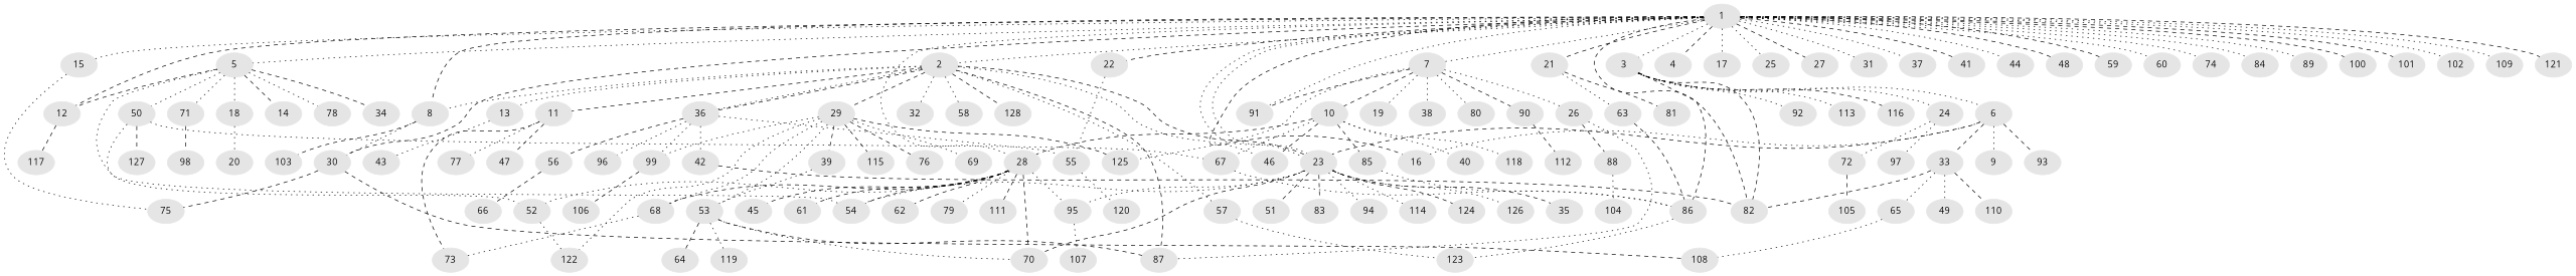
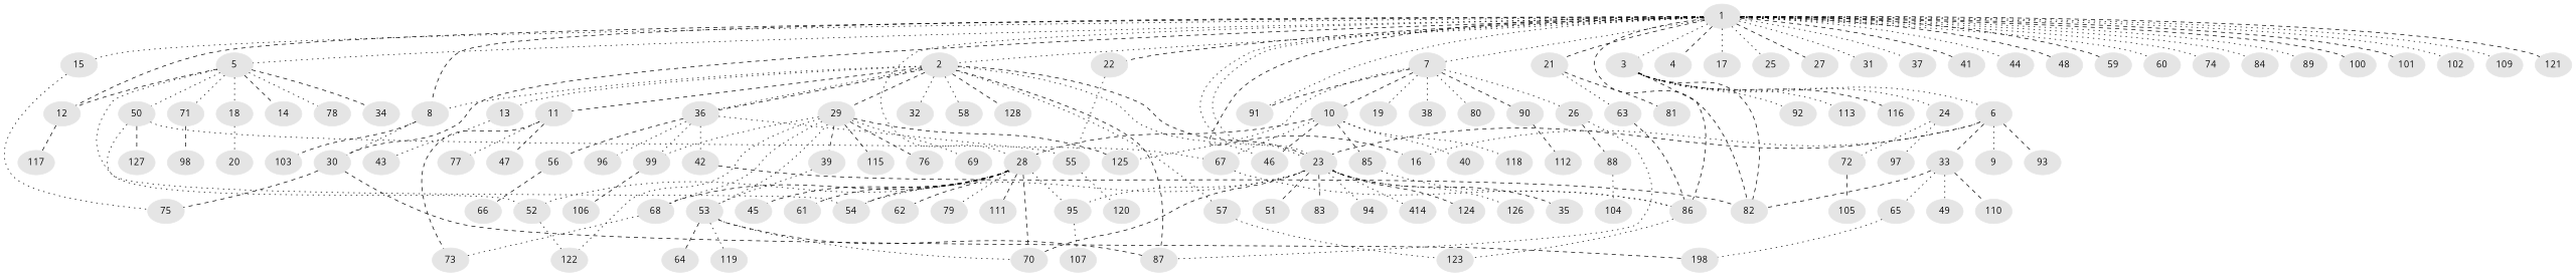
  graph {
    fontname="Open Sans"
    node [color=gray90 fontname="Open Sans" style=filled]
    edge [fontname="Open Sans" style=dotted]
    1
    2
    3
    4
    5
    7
    8
    12
    15
    16
    17
    21
    22
    23
    25
    27
    28
    30
    31
    37
    41
    44
    48
    59
    60
    74
    82
    84
    89
    91
    100
    101
    102
    109
    121
    11
    13
    29
    32
    36
    46
    57
    58
    87
    128
    6
    24
    86
    92
    113
    116
    14
    18
    34
    50
    54
    71
    78
    10
    19
    26
    38
    80
    90
    125
    103
    117
    75
    63
    81
    55
    35
    51
    70
    83
    94
    95
-   114
+   114 [label=414]
    124
    126
    45
    52
    61
    62
    68
    79
    111
-   108
+   108 [label=198]
    47
    73
    77
    43
    39
    53
    69
    76
    99
    115
    122
    42
    56
    96
    123
    9
    33
    93
    72
    97
    20
    67
    127
    98
    49
    65
    110
    40
    85
    118
    88
    112
    120
    107
    105
    104
    64
    119
    106
    66
    1 -- 2
    1 -- 3
    1 -- 4 [style=dashed]
    1 -- 5
    1 -- 7
    1 -- 8 [style=dashed]
    1 -- 12 [style=dashed]
    1 -- 15
    1 -- 16 [style=dashed]
    1 -- 17
    1 -- 21 [style=dashed]
    1 -- 22 [style=dashed]
    1 -- 23
    1 -- 23
    1 -- 25
    1 -- 27 [style=dashed]
    1 -- 28
    1 -- 30 [style=dashed]
    1 -- 31
    1 -- 37
    1 -- 41 [style=dashed]
    1 -- 44
    1 -- 48 [style=dashed]
    1 -- 59 [style=dashed]
    1 -- 60
    1 -- 74
    1 -- 82 [style=dashed]
    1 -- 84
    1 -- 89
    1 -- 91
    1 -- 100 [style=dashed]
    1 -- 101 [style=dashed]
    1 -- 102
    1 -- 109
    1 -- 121 [style=dashed]
    2 -- 8
    2 -- 23 [style=dashed]
    2 -- 11 [style=dashed]
    2 -- 13
    2 -- 29 [style=dashed]
    2 -- 32
    2 -- 36
    2 -- 36 [style=dashed]
    2 -- 46
    2 -- 57
    2 -- 58
    2 -- 87 [style=dashed]
    2 -- 128 [style=dashed]
    3 -- 82 [style=dashed]
    3 -- 6
    3 -- 24
    3 -- 86 [style=dashed]
    3 -- 92
    3 -- 113
    3 -- 116 [style=dashed]
    5 -- 12 [style=dashed]
    5 -- 14 [style=dashed]
    5 -- 18
    5 -- 34 [style=dashed]
    5 -- 50
    5 -- 54
    5 -- 71
    5 -- 78
    7 -- 91 [style=dashed]
    7 -- 10 [style=dashed]
    7 -- 19
    7 -- 26
    7 -- 38
    7 -- 80
    7 -- 90 [style=dashed]
    7 -- 125
    8 -- 30
    8 -- 103 [style=dashed]
    12 -- 117 [style=dashed]
    15 -- 75
    21 -- 63
    21 -- 81 [style=dashed]
    22 -- 55
    23 -- 54
    23 -- 35 [style=dashed]
    23 -- 51 [style=dashed]
    23 -- 70 [style=dashed]
    23 -- 83 [style=dashed]
    23 -- 94
    23 -- 95
    23 -- 114
    23 -- 124 [style=dashed]
    23 -- 126
    28 -- 54 [style=dashed]
    28 -- 70 [style=dashed]
    28 -- 95
    28 -- 45 [style=dashed]
    28 -- 52
    28 -- 61 [style=dashed]
    28 -- 62 [style=dashed]
    28 -- 68 [style=dashed]
    28 -- 79
    28 -- 111 [style=dashed]
    30 -- 75 [style=dashed]
    30 -- 108 [style=dashed]
    11 -- 47 [style=dashed]
    11 -- 73 [style=dashed]
    11 -- 77
    13 -- 43
    29 -- 125 [style=dashed]
    29 -- 68
    29 -- 39 [style=dashed]
    29 -- 53
    29 -- 69
    29 -- 76 [style=dashed]
    29 -- 99
    29 -- 115 [style=dashed]
    29 -- 122
    36 -- 55
    36 -- 99
    36 -- 42
    36 -- 56 [style=dashed]
    36 -- 96
    57 -- 123
    6 -- 16
    6 -- 23 [style=dashed]
    6 -- 9
    6 -- 33 [style=dashed]
    6 -- 93 [style=dashed]
    24 -- 72
    24 -- 97
    86 -- 123
    18 -- 20
    50 -- 52
    50 -- 67
    50 -- 127 [style=dashed]
    71 -- 98 [style=dashed]
    10 -- 28 [style=dashed]
    10 -- 46 [style=dashed]
    10 -- 67
    10 -- 40
    10 -- 85 [style=dashed]
    10 -- 118
    26 -- 87
    26 -- 88 [style=dashed]
    90 -- 112 [style=dashed]
    63 -- 86 [style=dashed]
    55 -- 120
    95 -- 107
    52 -- 122
    68 -- 73
    39 -- 53
    53 -- 87 [style=dashed]
    53 -- 70
    53 -- 64 [style=dashed]
    53 -- 119
    99 -- 106 [style=dashed]
    42 -- 82 [style=dashed]
    56 -- 66 [style=dashed]
    33 -- 82 [style=dashed]
    33 -- 49
    33 -- 65
    33 -- 110 [style=dashed]
    72 -- 105 [style=dashed]
    67 -- 86
    65 -- 108
    85 -- 86
    88 -- 104
  }
